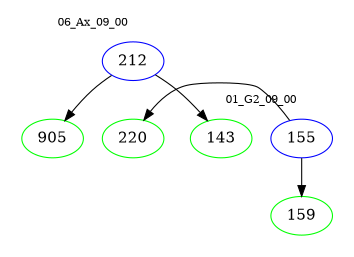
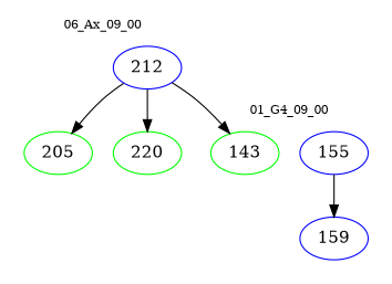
  digraph {
    node [color=blue]
    edge [color=black]
    n1 [label=212]
-   n2 [color=green label=905]
+   n2 [color=green label=205]
    n3 [color=green label=220]
    n4 [label=155]
    n5 [color=green label=143]
-   n6 [color=green label=159]
+   n6 [label=159]
    subgraph cluster_1 {
      color=white
      fontsize=10
      label="06_Ax_09_00"
      n1
      n2
      n3
    }
    subgraph cluster_2 {
      color=white
      fontsize=10
-     label="01_G2_09_00"
+     label="01_G4_09_00"
      n4
      n5
      n6
    }
    n1 -> n2
-   n4 -> n3
+   n1 -> n3
    n1 -> n5
    n4 -> n6
  }
